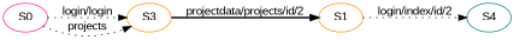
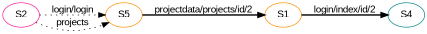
  digraph {
    fontname="Liberation Sans"
    rankdir=LR
    node [color=darkorange fontname="Liberation Sans"]
    edge [fontname="Liberation Sans" style=dotted]
-   S2 [color=deeppink label=S0]
-   S3
+   S2 [color=deeppink]
+   S3 [label=S5]
    S1
    S4 [color=teal]
    S2 -> S3 [label="login/login"]
    S2 -> S3 [label=projects]
    S3 -> S1 [label="projectdata/projects/id/2" style=bold]
-   S1 -> S4 [label="login/index/id/2"]
+   S1 -> S4 [label="login/index/id/2" style=bold]
  }
